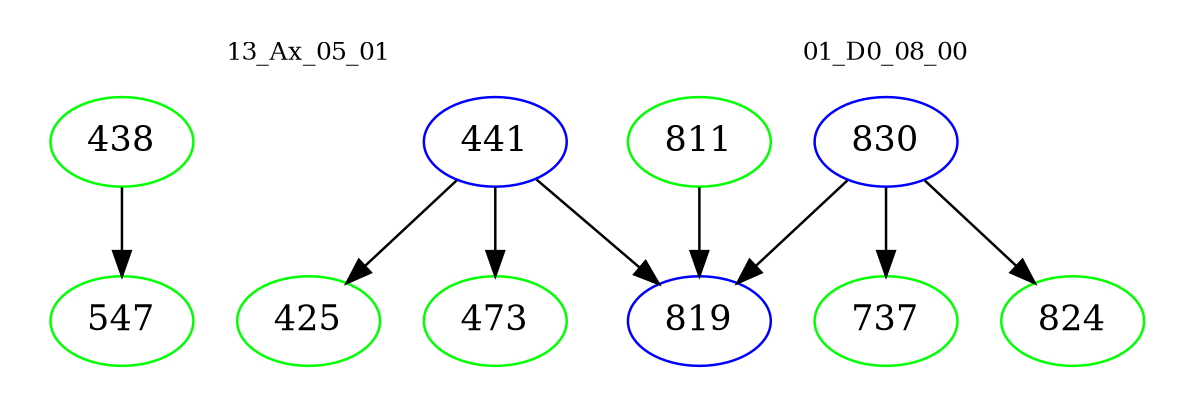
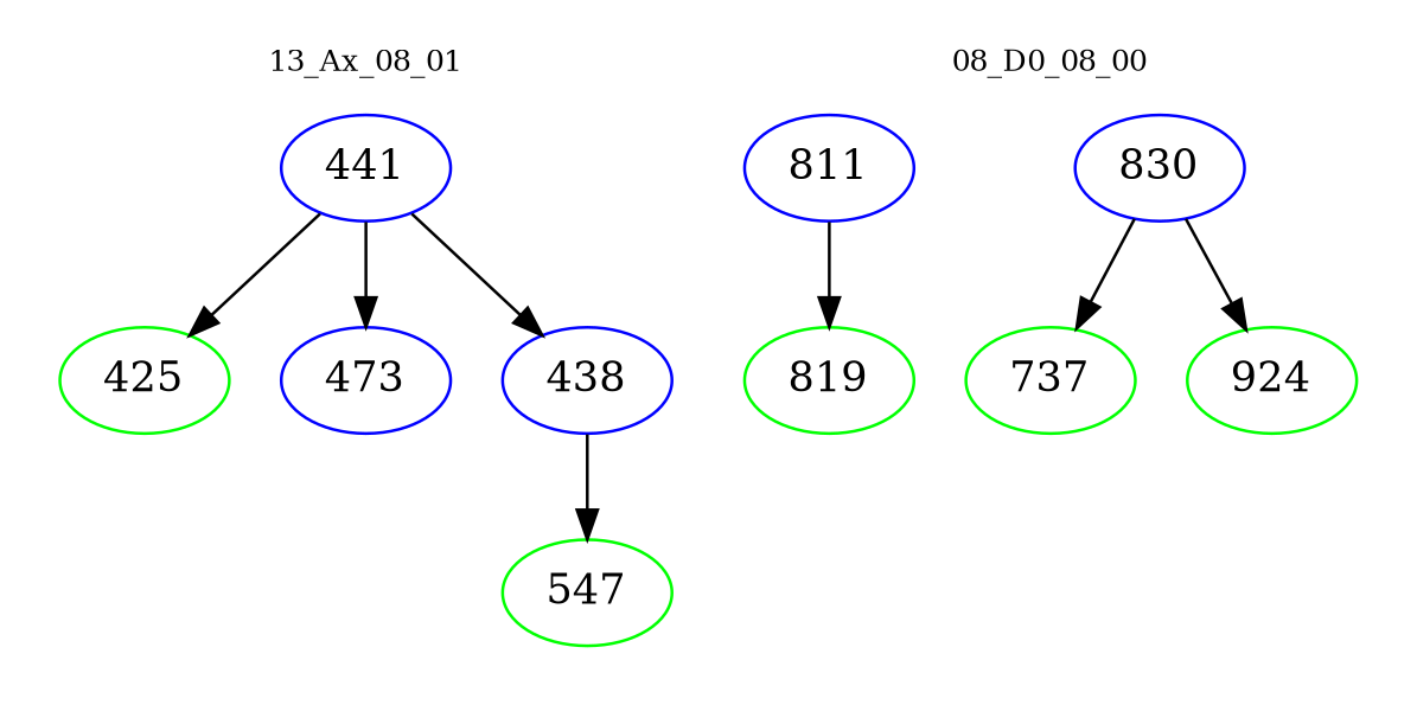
  digraph {
    node [color=green]
    edge [color=black]
    n1 [color=blue label=441]
    n2 [label=425]
-   n3 [label=473]
-   n4 [label=438]
+   n3 [color=blue label=473]
+   n4 [color=blue label=438]
    n5 [label=547]
    n6 [color=blue label=830]
-   n7 [color=blue label=819]
+   n7 [label=819]
    n8 [label=737]
-   n9 [label=824]
-   n10 [label=811]
+   n9 [label=924]
+   n10 [color=blue label=811]
    subgraph cluster_1 {
      color=white
      fontsize=10
-     label="13_Ax_05_01"
+     label="13_Ax_08_01"
      n1
      n2
      n3
      n4
      n5
    }
    subgraph cluster_2 {
      color=white
      fontsize=10
-     label="01_D0_08_00"
+     label="08_D0_08_00"
      n6
      n7
      n8
      n9
      n10
    }
    n1 -> n2
    n1 -> n3
-   n1 -> n7
+   n1 -> n4
    n4 -> n5
-   n6 -> n7
    n6 -> n8
    n6 -> n9
    n10 -> n7
  }
